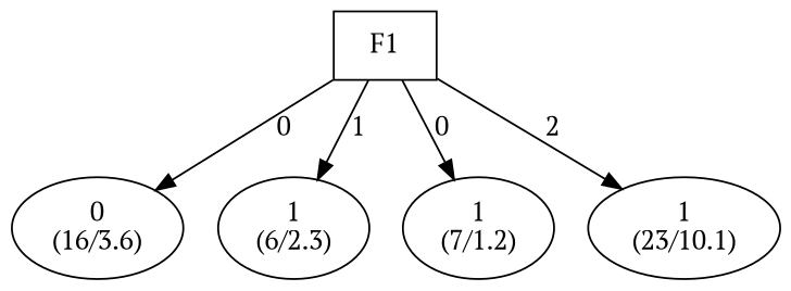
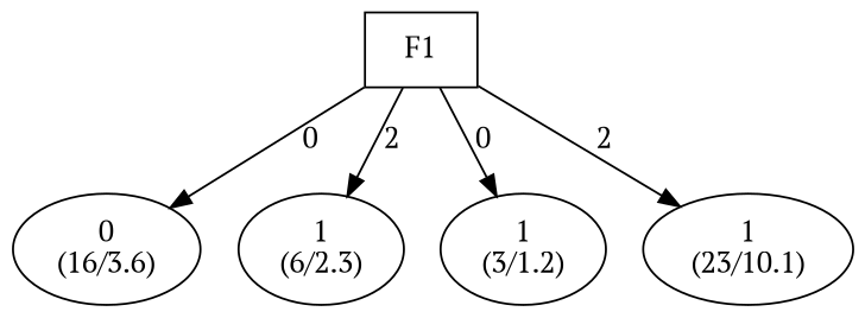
  digraph {
    fontname="PT Serif"
    node [fontname="PT Serif" shape=ellipse]
    edge [fontname="PT Serif"]
    n1 [label="F1\n" shape=box]
    n2 [label="0\n(16/3.6)"]
    n3 [label="1\n(6/2.3)"]
-   n4 [label="1\n(7/1.2)"]
+   n4 [label="1\n(3/1.2)"]
    n5 [label="1\n(23/10.1)"]
    n1 -> n2 [label=0]
-   n1 -> n3 [label=1]
+   n1 -> n3 [label=2]
    n1 -> n4 [label=0]
    n1 -> n5 [label=2]
  }
